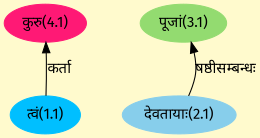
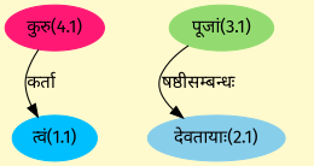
  digraph {
    bgcolor=lemonchiffon1
    compound=true
    fontname="Fira Sans"
    rankdir=BT
    node [fontname="Fira Sans" style=filled]
    edge [dir=back fontname="Fira Sans"]
    n1 [color="#00BFFF" label="त्वं(1.1)"]
    n2 [color="#FF1975" label="कुरु(4.1)"]
    n3 [color="#87CEEB" label="देवतायाः(2.1)"]
    n4 [color="#93DB70" label="पूजां(3.1)"]
-   n2 -> n1 [label="कर्ता"]
-   n4 -> n3 [label="षष्ठीसम्बन्धः"]
+   n1 -> n2 [label="कर्ता"]
+   n3 -> n4 [label="षष्ठीसम्बन्धः"]
  }
